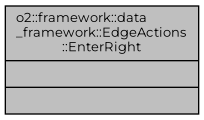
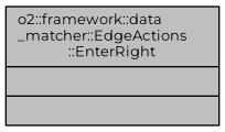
  digraph {
    fontname=Montserrat
-   n1 [color=black fillcolor=grey75 fontcolor=black fontname=Montserrat fontsize=10 height=0.2 label="{o2::framework::data\l_framework::EdgeActions\l::EnterRight\n||}" shape=record style=filled width=0.4]
+   n1 [color=black fillcolor=grey75 fontcolor=black fontname=Montserrat fontsize=10 height=0.2 label="{o2::framework::data\l_matcher::EdgeActions\l::EnterRight\n||}" shape=record style=filled width=0.4]
  }
